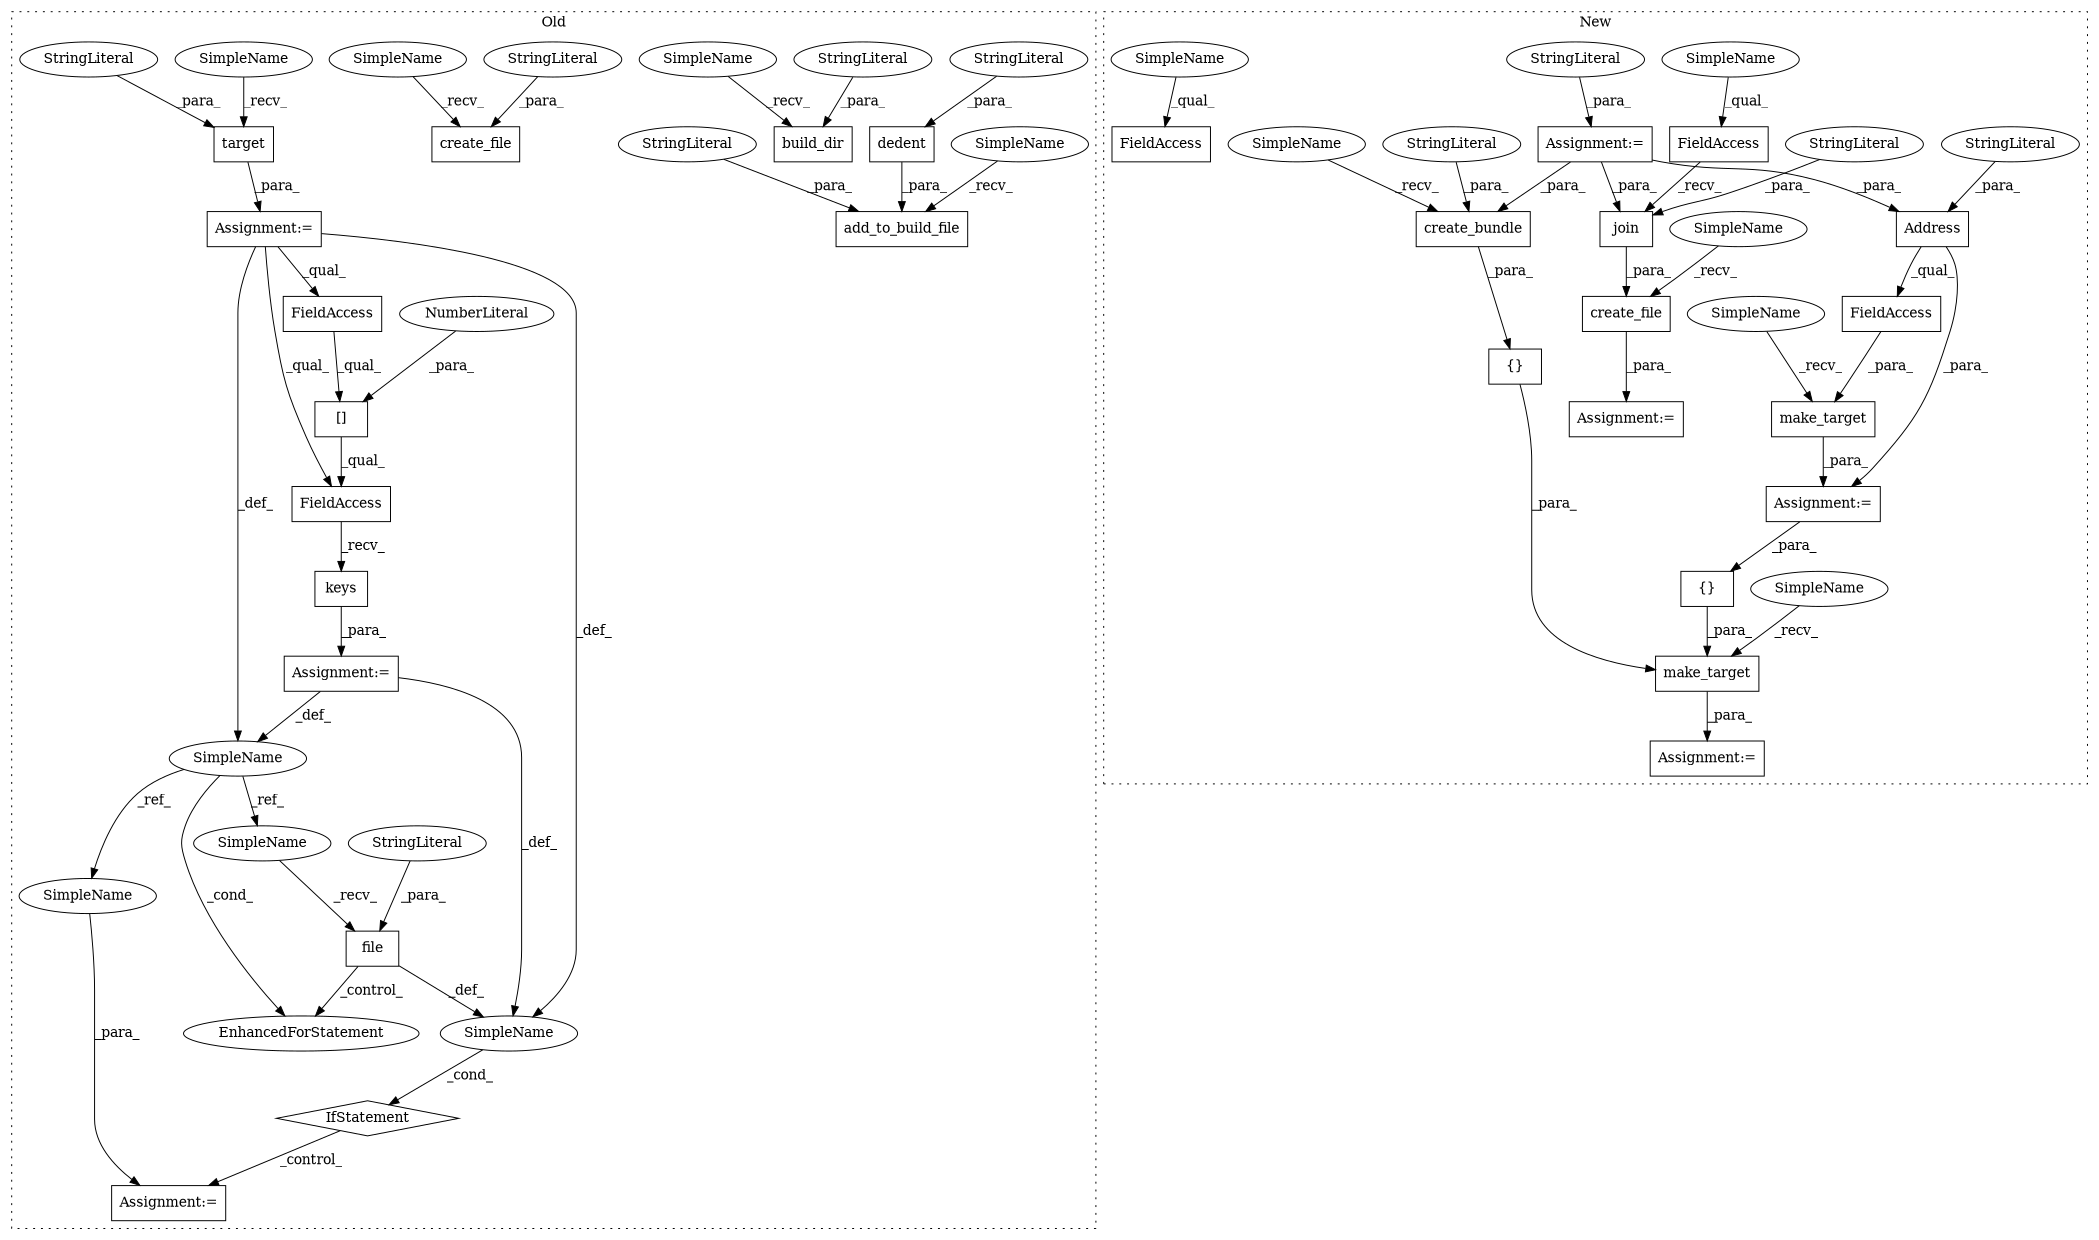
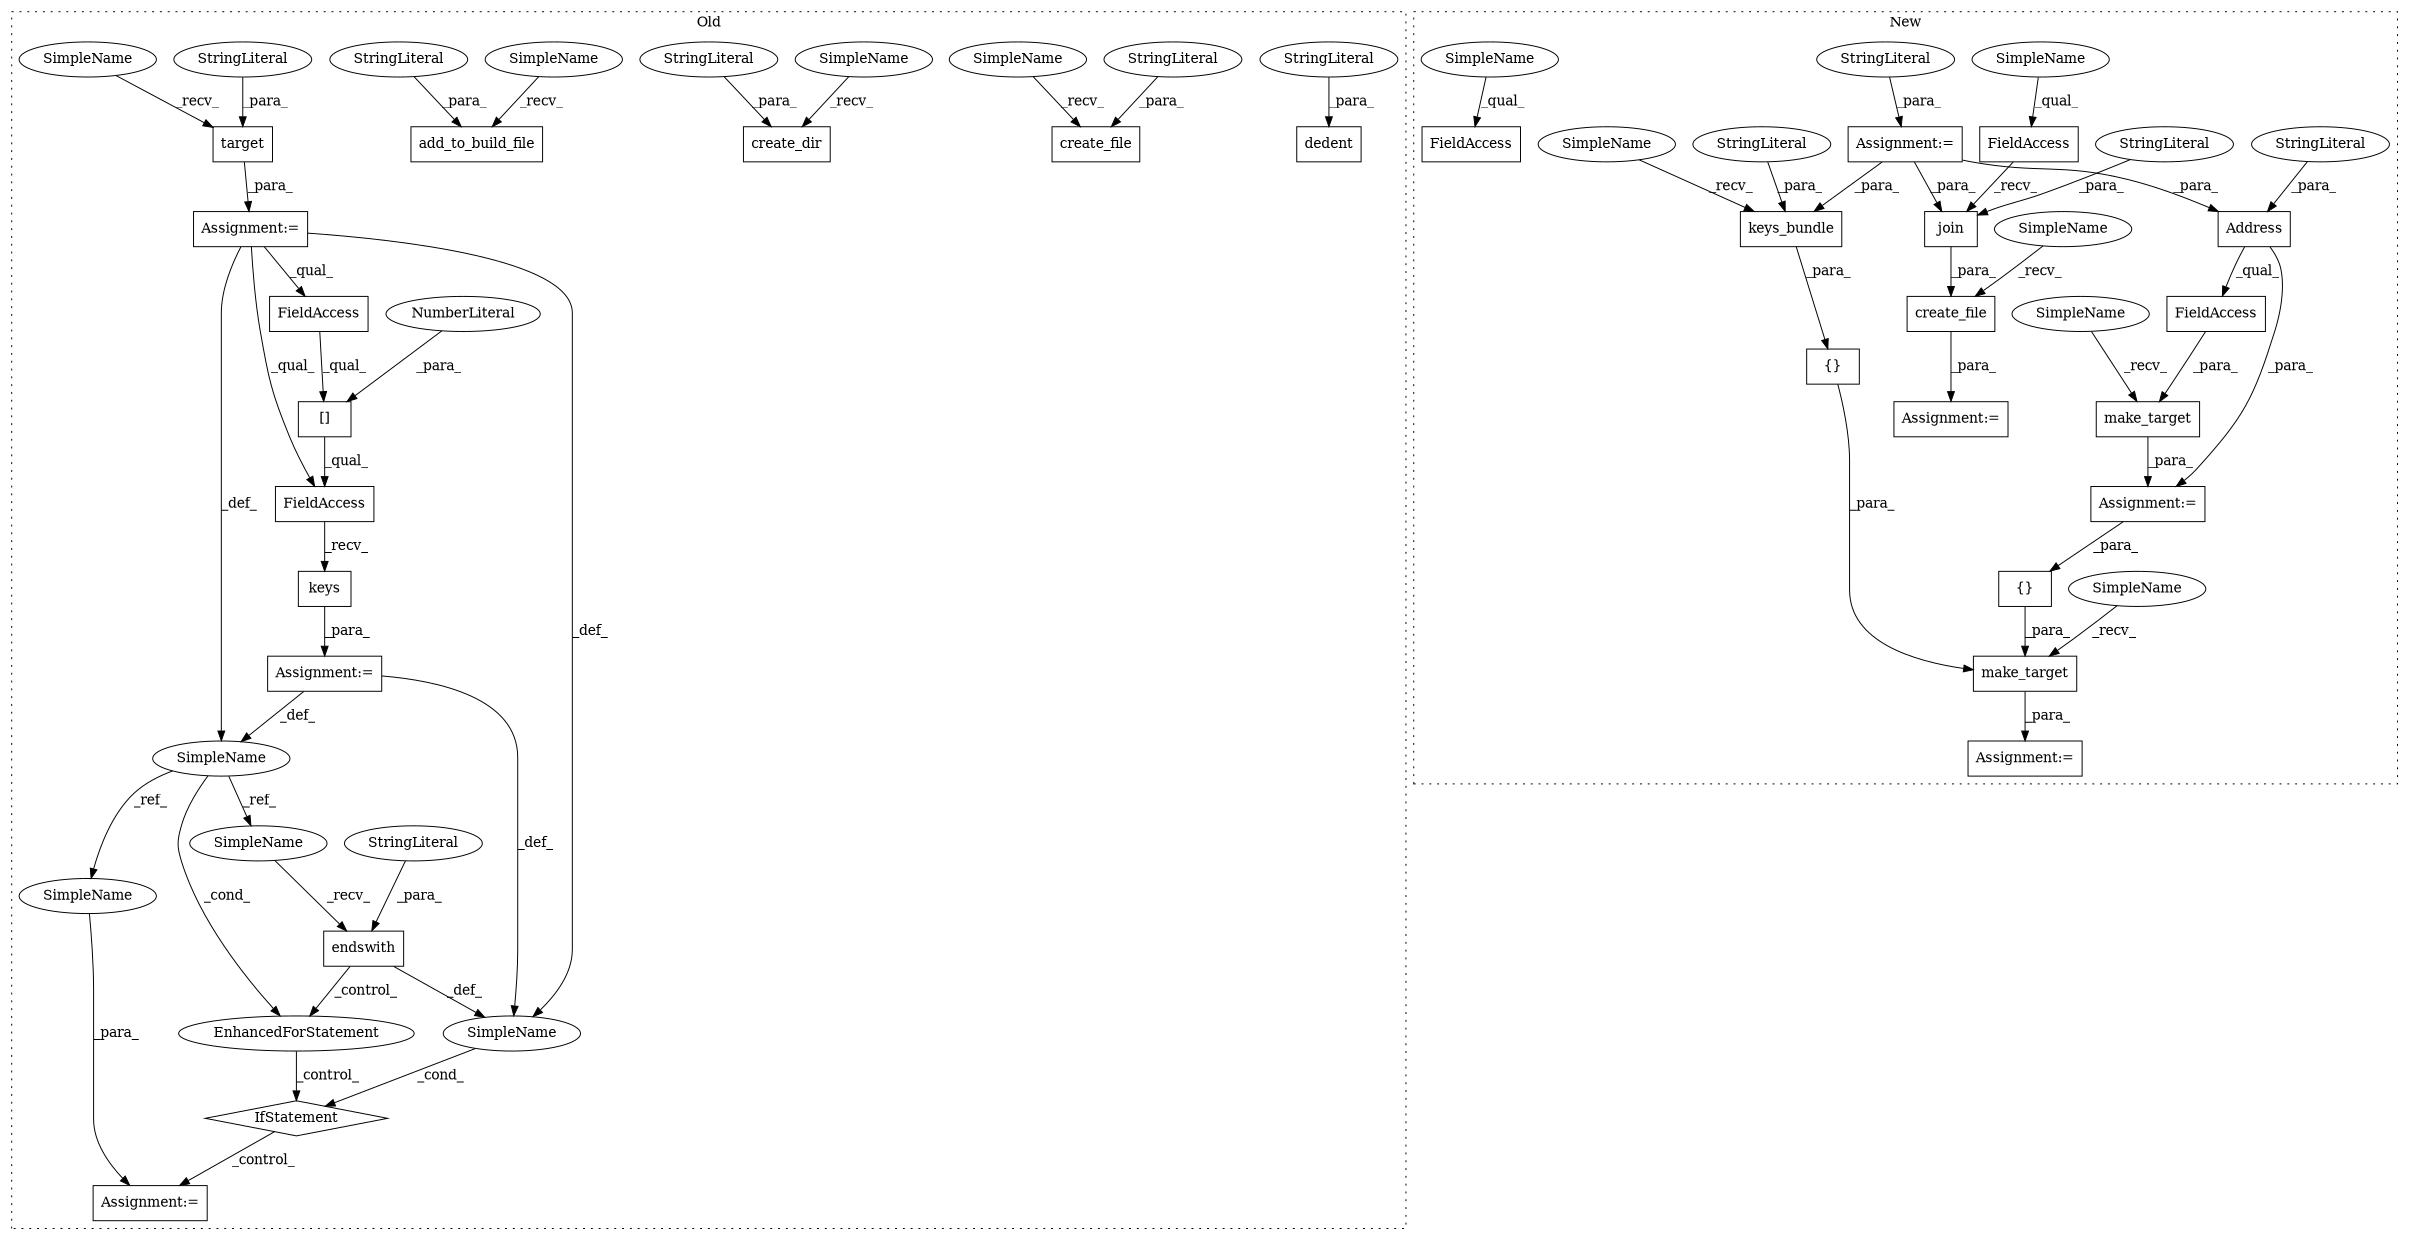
  digraph {
    node [a=42 l=1 s="13484,13575" shape=box]
    n1 [a=32 l="12,1" label=create_file s="12236,12303"]
    n2 [a=45 l=55 label=StringLiteral s=12248 shape=ellipse]
-   n3 [a=32 l="11,1" label=build_dir s="12315,12365"]
+   n3 [a=32 l="11,1" label=create_dir s="12315,12365"]
    n4 [a=45 l=39 label=StringLiteral s=12326 shape=ellipse]
    n5 [a=32 l="18,1" label=add_to_build_file s="12456,12562"]
    n6 [a=32 l="7,1" label=dedent s="12513,12561"]
    n7 [a=45 l=41 label=StringLiteral s=12520 shape=ellipse]
    n8 [a=45 l=38 label=StringLiteral s=12474 shape=ellipse]
    n9 [a=32 l="7,1" label=target s="13386,13433"]
    n10 [a=45 l=40 label=StringLiteral s=13393 shape=ellipse]
    n11 [a=7 l="53,2" label="Assignment:="]
    n12 [a=2 l="13,1" label="[]" s="13545,13559"]
    n13 [a=34 label=NumberLiteral s=13558 shape=ellipse]
    n14 [a=32 l=6 label=keys s=13569]
    n15 [a=70 l="53,2" label=EnhancedForStatement shape=ellipse]
    n16 [label=SimpleName s=13541 shape=ellipse]
-   n17 [a=32 l="9,1" label=file s="13591,13642"]
+   n17 [a=32 l="9,1" label=endswith s="13591,13642"]
    n18 [a=45 l=42 label=StringLiteral s=13600 shape=ellipse]
    n19 [a=22 l=12 label=FieldAccess s=13545]
    n20 [a=22 l=23 label=FieldAccess s=13545]
    n21 [a=25 l="4,2" label=IfStatement s="13585,13643" shape=diamond]
    n22 [label=SimpleName shape=ellipse l="" s=""]
    n23 [a=7 label="Assignment:=" s=13667]
    n24 [a=7 label="Assignment:=" s=13380]
    n25 [l=4 label=SimpleName s=13381 shape=ellipse]
    n26 [l=4 label=SimpleName s=12451 shape=ellipse]
    n27 [l=4 label=SimpleName s=12310 shape=ellipse]
    n28 [l=4 label=SimpleName s=12231 shape=ellipse]
    n29 [label=SimpleName s=13668 shape=ellipse]
    n30 [label=SimpleName s=13589 shape=ellipse]
    n31 [a=4 l="1,1" label="{}" s="9606,9613"]
    n32 [a=7 label="Assignment:=" s=8676]
    n33 [a=45 l=32 label=StringLiteral s=8677 shape=ellipse]
    n34 [a=4 l="1,1" label="{}" s="9624,9679"]
    n35 [a=32 l="8,1" label=Address s="8907,8933"]
    n36 [a=45 l=8 label=StringLiteral s=8925 shape=ellipse]
    n37 [a=32 l="12,1" label=make_target s="8895,8949"]
    n38 [a=32 l="12,1" label=create_file s="8732,8792"]
    n39 [a=32 l="12,1" label=make_target s="9547,9680"]
    n40 [a=22 l=32 label=FieldAccess s=8907]
    n41 [a=32 l="5,1" label=join s="8752,8791"]
    n42 [a=45 l=24 label=StringLiteral s=8767 shape=ellipse]
    n43 [a=22 l=7 label=FieldAccess s=8744]
    n44 [a=7 label="Assignment:=" s=9541]
    n45 [a=7 label="Assignment:=" s=8726]
    n46 [a=7 label="Assignment:=" s=8889]
-   n47 [a=32 l="14,1" label=create_bundle s="9630,9678"]
+   n47 [a=32 l="14,1" label=keys_bundle s="9630,9678"]
    n48 [a=45 l=24 label=StringLiteral s=9654 shape=ellipse]
    n49 [a=22 l=7 label=FieldAccess s=8828]
    n50 [l=4 label=SimpleName s=9542 shape=ellipse]
    n51 [l=4 label=SimpleName s=8890 shape=ellipse]
    n52 [l=4 label=SimpleName s=9625 shape=ellipse]
    n53 [l=4 label=SimpleName s=8727 shape=ellipse]
    n54 [l=2 label=SimpleName s=8744 shape=ellipse]
    n55 [l=2 label=SimpleName s=8828 shape=ellipse]
    subgraph cluster_1 {
      label=Old
      style=dotted
      n1
      n2
      n3
      n4
      n5
      n6
      n7
      n8
      n9
      n10
      n11
      n12
      n13
      n14
      n15
      n16
      n17
      n18
      n19
      n20
      n21
      n22
      n23
      n24
      n25
      n26
      n27
      n28
      n29
      n30
    }
    subgraph cluster_2 {
      label=New
      style=dotted
      n31
      n32
      n33
      n34
      n35
      n36
      n37
      n38
      n39
      n40
      n41
      n42
      n43
      n44
      n45
      n46
      n47
      n48
      n49
      n50
      n51
      n52
      n53
      n54
      n55
    }
    n2 -> n1 [label=_para_]
    n4 -> n3 [label=_para_]
-   n6 -> n5 [label=_para_]
    n7 -> n6 [label=_para_]
    n8 -> n5 [label=_para_]
    n9 -> n24 [label=_para_]
    n10 -> n9 [label=_para_]
    n11 -> n16 [label=_def_]
    n11 -> n22 [label=_def_]
    n12 -> n20 [label=_qual_]
    n13 -> n12 [label=_para_]
    n14 -> n11 [label=_para_]
+   n15 -> n21 [label=_control_]
    n16 -> n15 [label=_cond_]
    n16 -> n29 [label=_ref_]
    n16 -> n30 [label=_ref_]
    n17 -> n15 [label=_control_]
    n17 -> n22 [label=_def_]
    n18 -> n17 [label=_para_]
    n19 -> n12 [label=_qual_]
    n20 -> n14 [label=_recv_]
    n21 -> n23 [label=_control_]
    n22 -> n21 [label=_cond_]
    n24 -> n16 [label=_def_]
    n24 -> n19 [label=_qual_]
    n24 -> n20 [label=_qual_]
    n24 -> n22 [label=_def_]
    n25 -> n9 [label=_recv_]
    n26 -> n5 [label=_recv_]
    n27 -> n3 [label=_recv_]
    n28 -> n1 [label=_recv_]
    n29 -> n23 [label=_para_]
    n30 -> n17 [label=_recv_]
    n31 -> n39 [label=_para_]
    n32 -> n35 [label=_para_]
    n32 -> n41 [label=_para_]
    n32 -> n47 [label=_para_]
    n33 -> n32 [label=_para_]
    n34 -> n39 [label=_para_]
    n35 -> n40 [label=_qual_]
    n35 -> n46 [label=_para_]
    n36 -> n35 [label=_para_]
    n37 -> n46 [label=_para_]
    n38 -> n45 [label=_para_]
    n39 -> n44 [label=_para_]
    n40 -> n37 [label=_para_]
    n41 -> n38 [label=_para_]
    n42 -> n41 [label=_para_]
    n43 -> n41 [label=_recv_]
    n46 -> n31 [label=_para_]
    n47 -> n34 [label=_para_]
    n48 -> n47 [label=_para_]
    n50 -> n39 [label=_recv_]
    n51 -> n37 [label=_recv_]
    n52 -> n47 [label=_recv_]
    n53 -> n38 [label=_recv_]
    n54 -> n43 [label=_qual_]
    n55 -> n49 [label=_qual_]
  }
